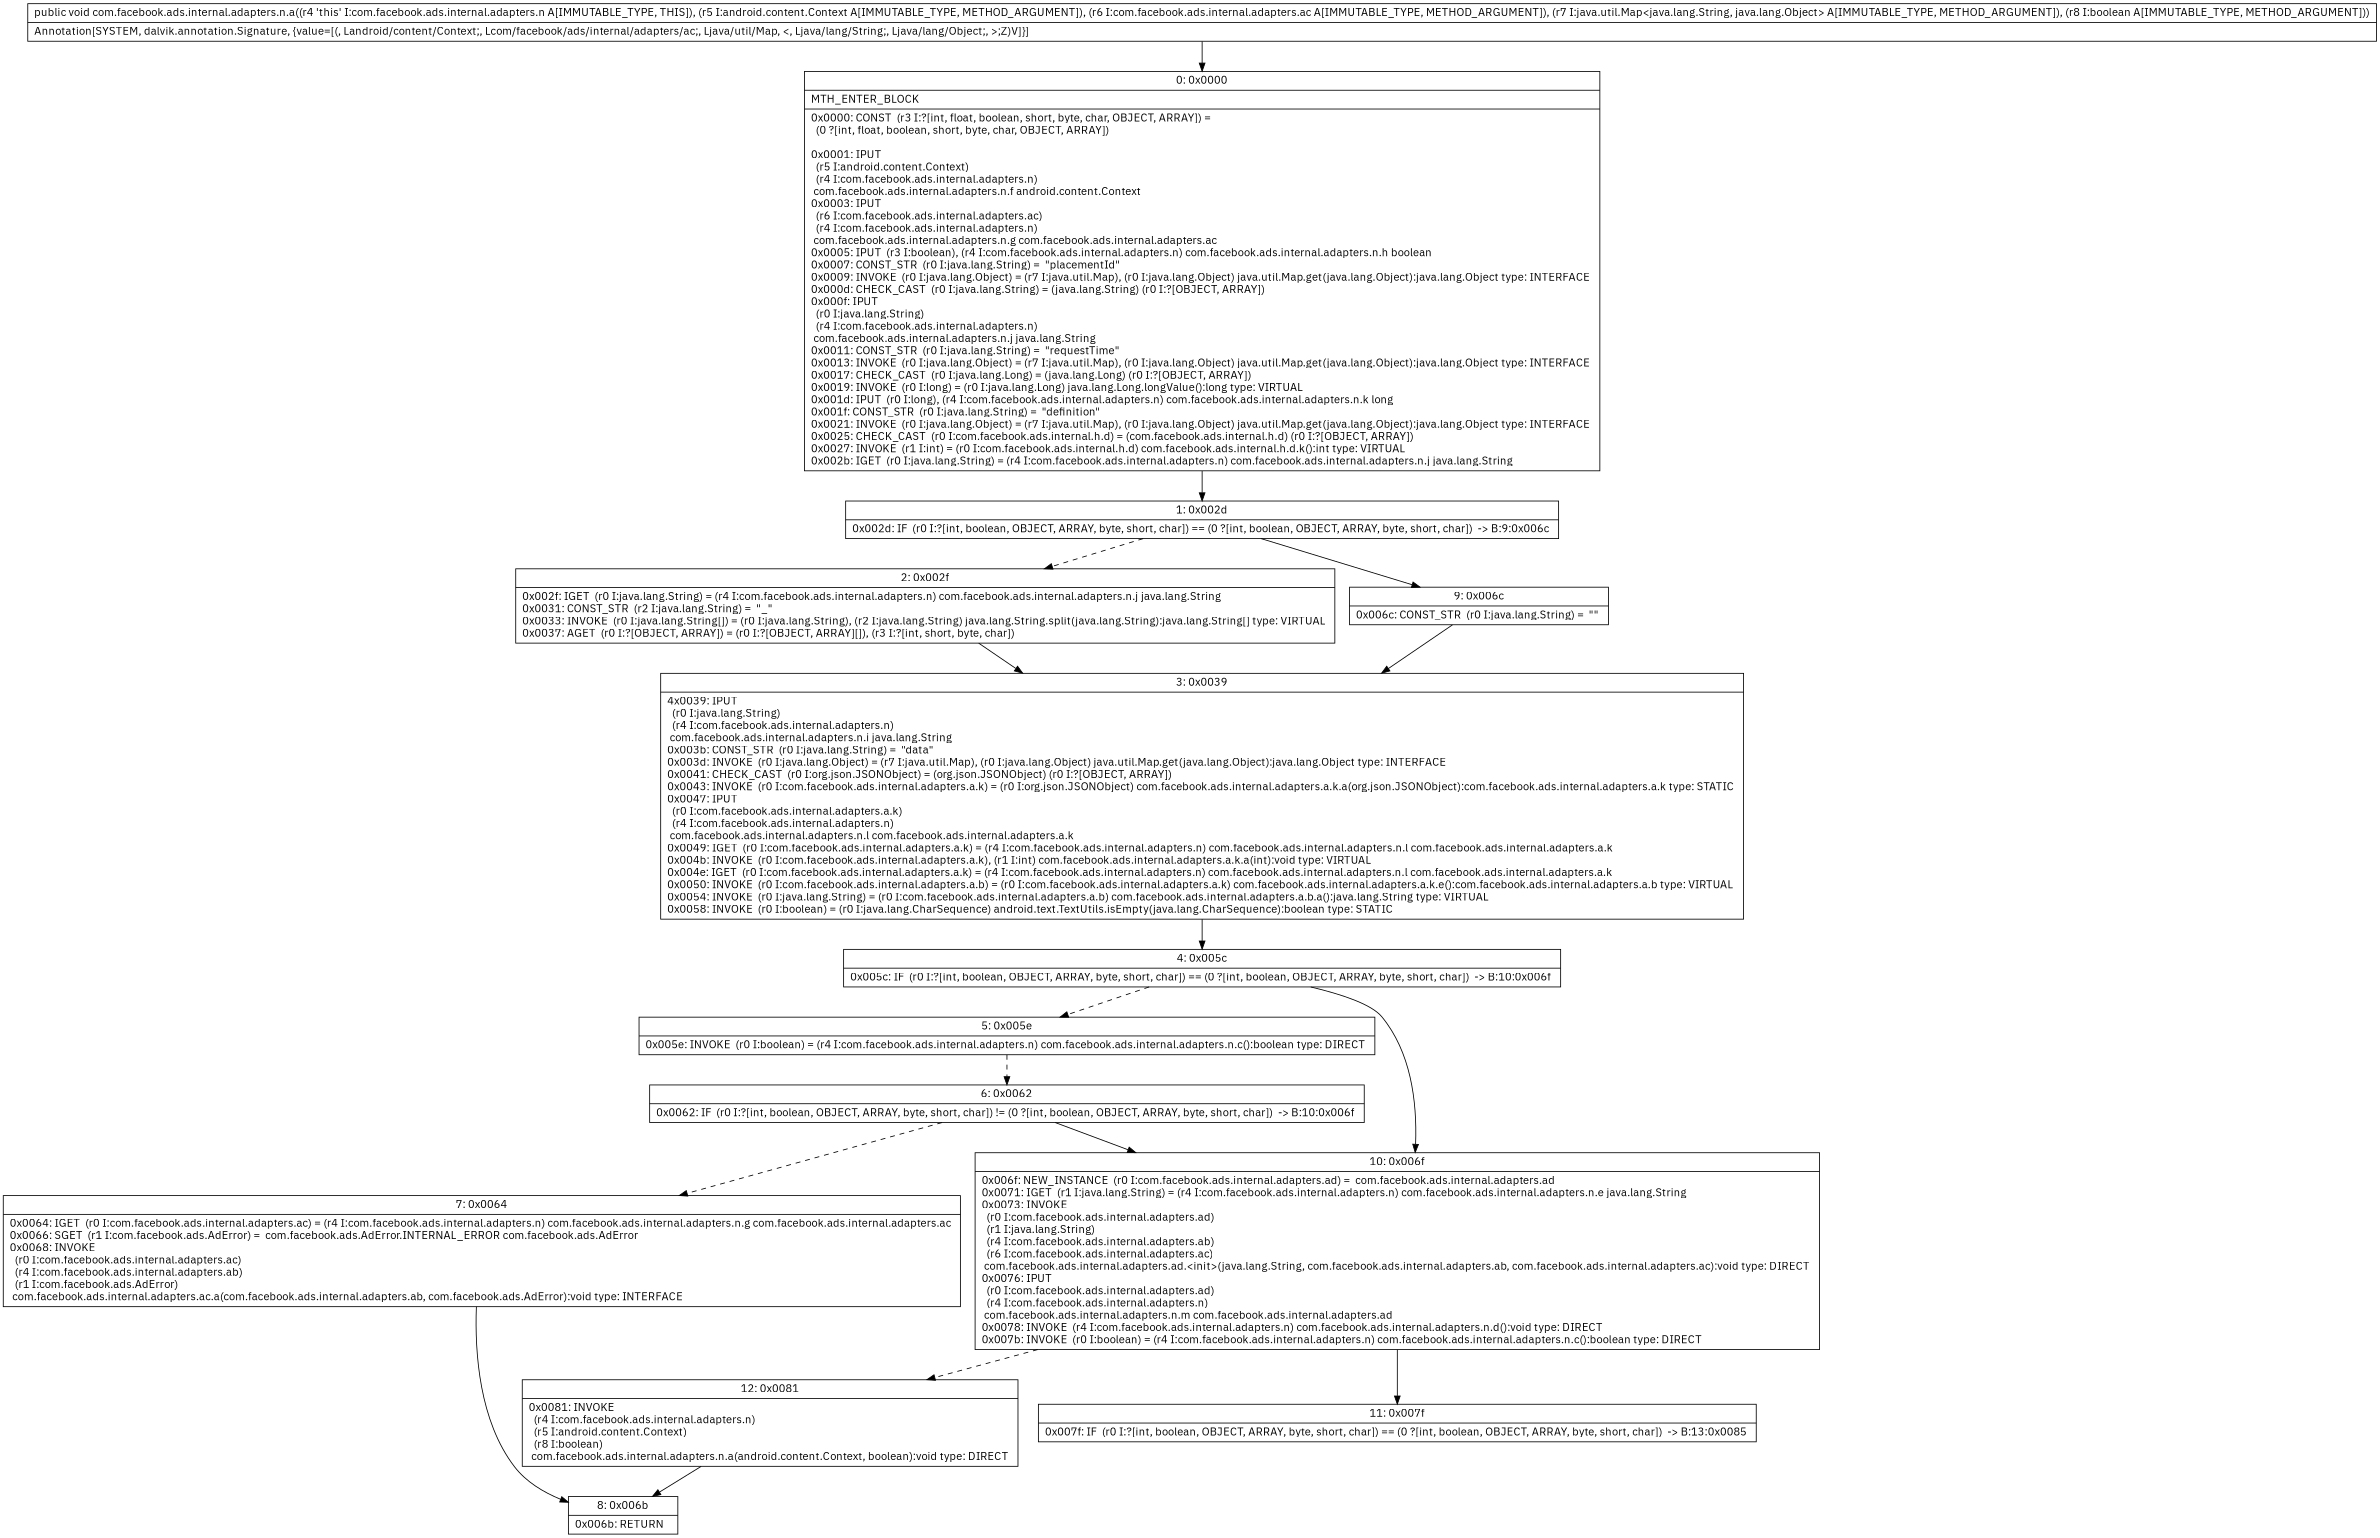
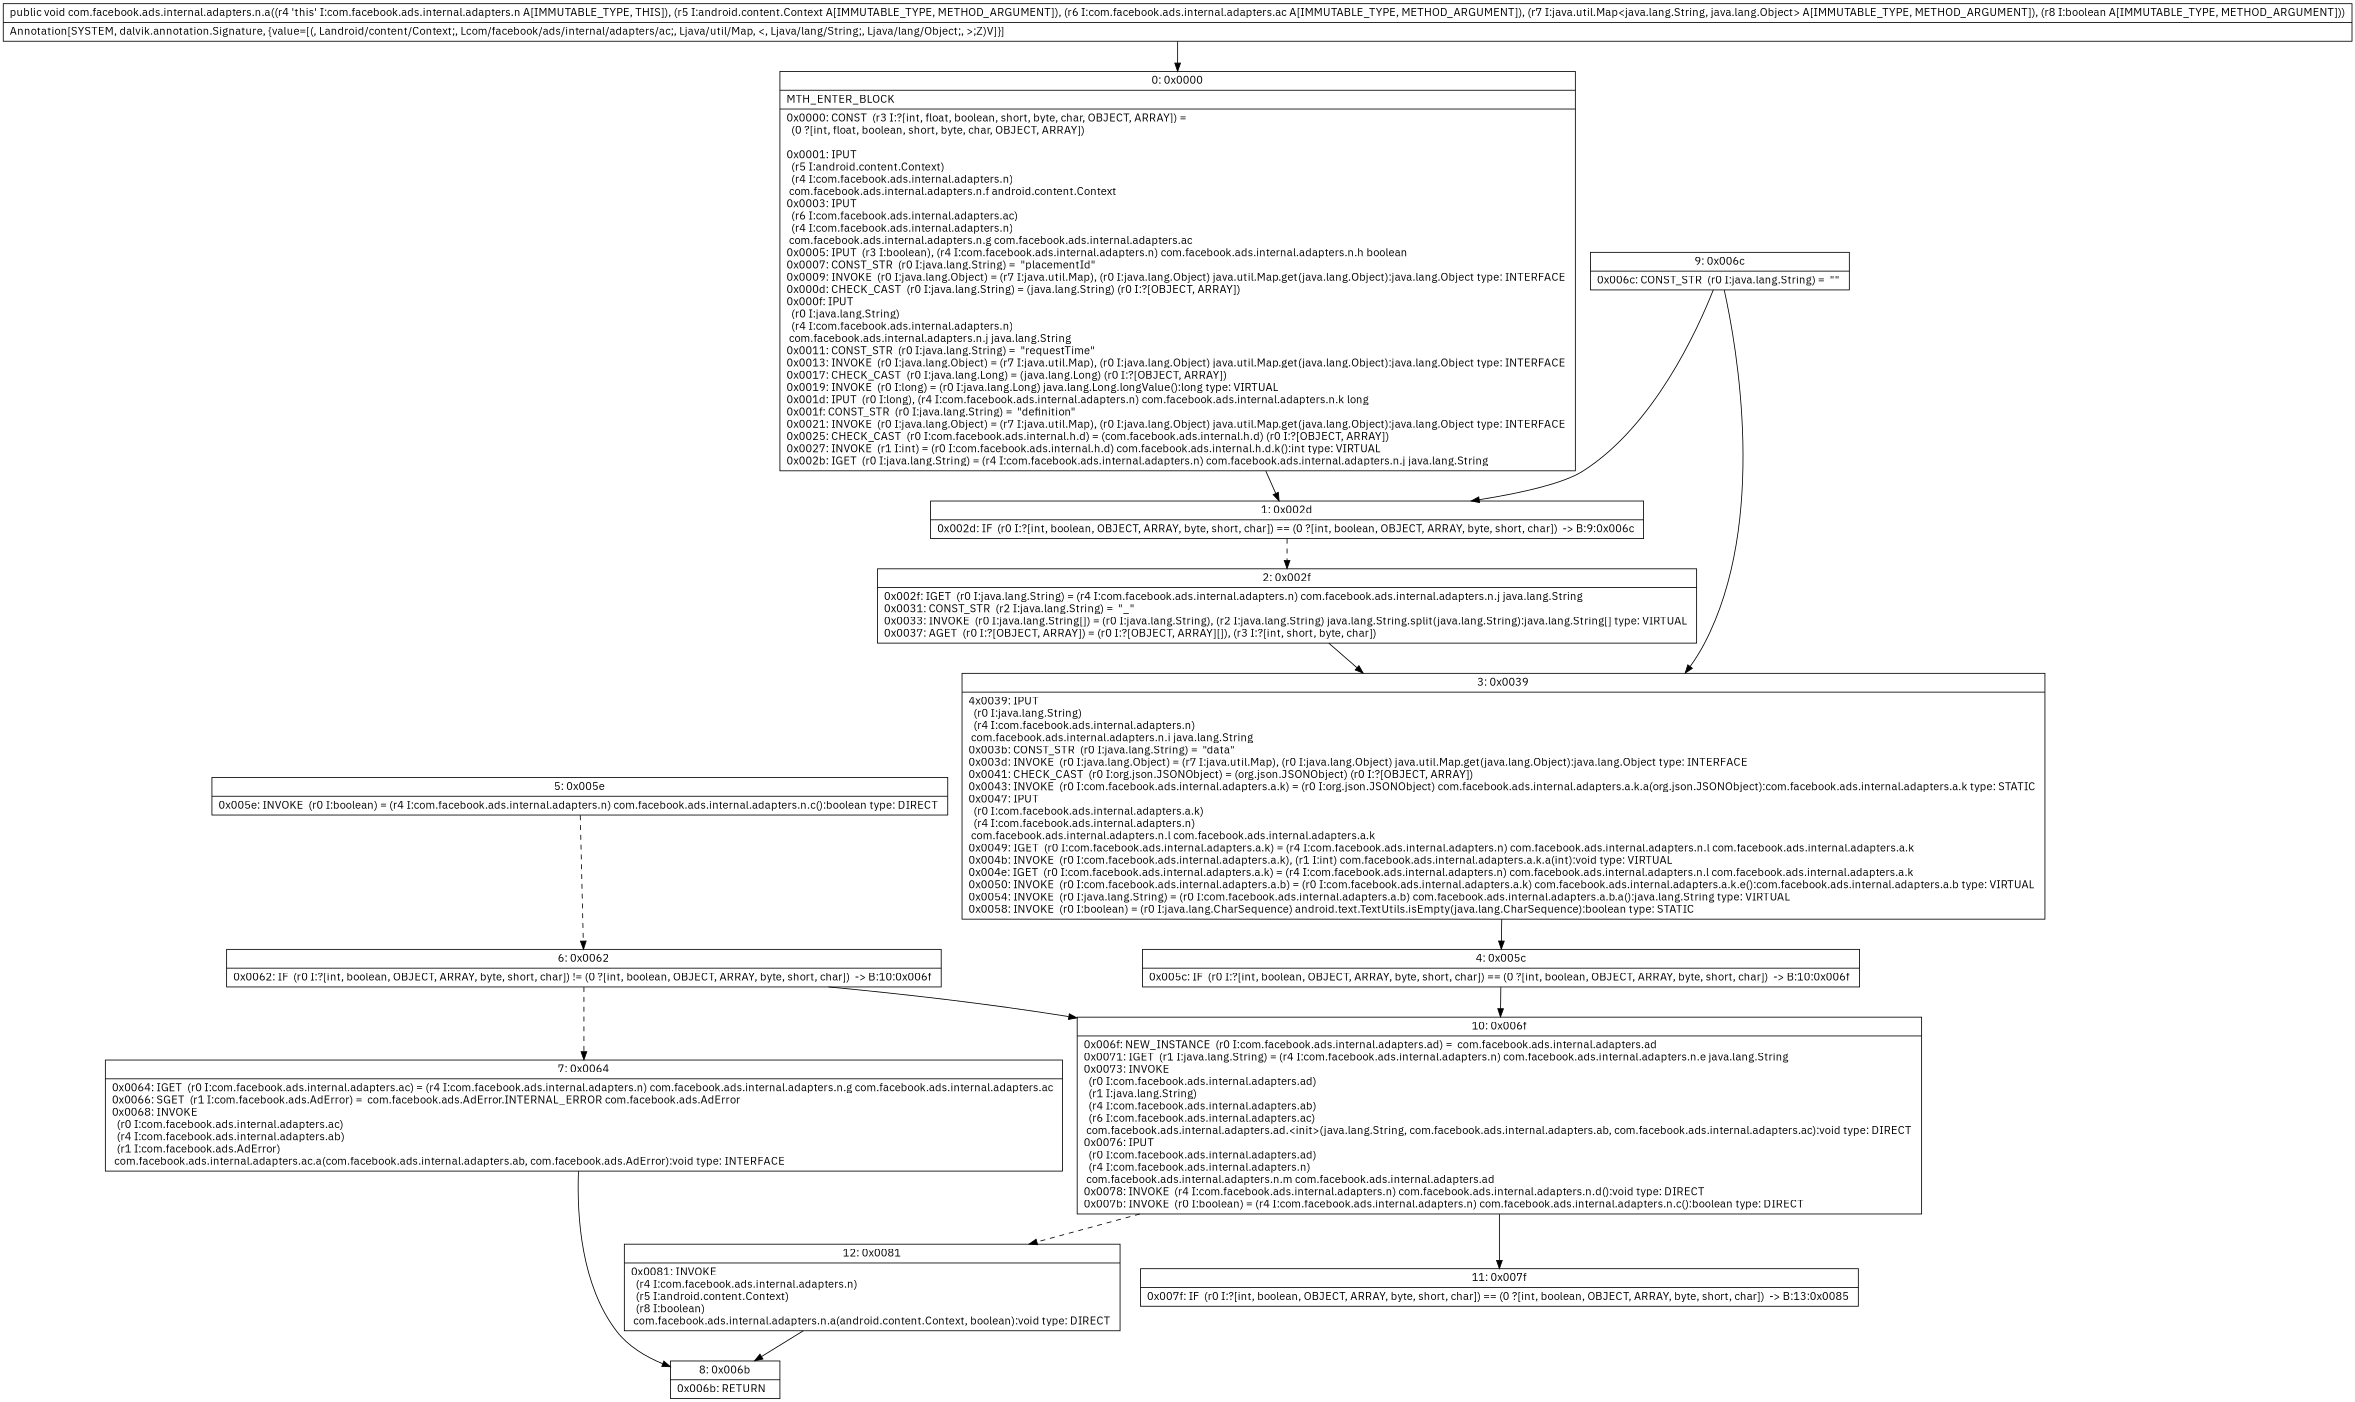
  digraph {
    fontname="IBM Plex Sans"
    node [fontname="IBM Plex Sans" shape=record]
    edge [fontname="IBM Plex Sans"]
    n1 [label="{0\:\ 0x0000|MTH_ENTER_BLOCK\l|0x0000: CONST  (r3 I:?[int, float, boolean, short, byte, char, OBJECT, ARRAY]) = \l  (0 ?[int, float, boolean, short, byte, char, OBJECT, ARRAY])\l \l0x0001: IPUT  \l  (r5 I:android.content.Context)\l  (r4 I:com.facebook.ads.internal.adapters.n)\l com.facebook.ads.internal.adapters.n.f android.content.Context \l0x0003: IPUT  \l  (r6 I:com.facebook.ads.internal.adapters.ac)\l  (r4 I:com.facebook.ads.internal.adapters.n)\l com.facebook.ads.internal.adapters.n.g com.facebook.ads.internal.adapters.ac \l0x0005: IPUT  (r3 I:boolean), (r4 I:com.facebook.ads.internal.adapters.n) com.facebook.ads.internal.adapters.n.h boolean \l0x0007: CONST_STR  (r0 I:java.lang.String) =  \"placementId\" \l0x0009: INVOKE  (r0 I:java.lang.Object) = (r7 I:java.util.Map), (r0 I:java.lang.Object) java.util.Map.get(java.lang.Object):java.lang.Object type: INTERFACE \l0x000d: CHECK_CAST  (r0 I:java.lang.String) = (java.lang.String) (r0 I:?[OBJECT, ARRAY]) \l0x000f: IPUT  \l  (r0 I:java.lang.String)\l  (r4 I:com.facebook.ads.internal.adapters.n)\l com.facebook.ads.internal.adapters.n.j java.lang.String \l0x0011: CONST_STR  (r0 I:java.lang.String) =  \"requestTime\" \l0x0013: INVOKE  (r0 I:java.lang.Object) = (r7 I:java.util.Map), (r0 I:java.lang.Object) java.util.Map.get(java.lang.Object):java.lang.Object type: INTERFACE \l0x0017: CHECK_CAST  (r0 I:java.lang.Long) = (java.lang.Long) (r0 I:?[OBJECT, ARRAY]) \l0x0019: INVOKE  (r0 I:long) = (r0 I:java.lang.Long) java.lang.Long.longValue():long type: VIRTUAL \l0x001d: IPUT  (r0 I:long), (r4 I:com.facebook.ads.internal.adapters.n) com.facebook.ads.internal.adapters.n.k long \l0x001f: CONST_STR  (r0 I:java.lang.String) =  \"definition\" \l0x0021: INVOKE  (r0 I:java.lang.Object) = (r7 I:java.util.Map), (r0 I:java.lang.Object) java.util.Map.get(java.lang.Object):java.lang.Object type: INTERFACE \l0x0025: CHECK_CAST  (r0 I:com.facebook.ads.internal.h.d) = (com.facebook.ads.internal.h.d) (r0 I:?[OBJECT, ARRAY]) \l0x0027: INVOKE  (r1 I:int) = (r0 I:com.facebook.ads.internal.h.d) com.facebook.ads.internal.h.d.k():int type: VIRTUAL \l0x002b: IGET  (r0 I:java.lang.String) = (r4 I:com.facebook.ads.internal.adapters.n) com.facebook.ads.internal.adapters.n.j java.lang.String \l}"]
    n2 [label="{1\:\ 0x002d|0x002d: IF  (r0 I:?[int, boolean, OBJECT, ARRAY, byte, short, char]) == (0 ?[int, boolean, OBJECT, ARRAY, byte, short, char])  \-\> B:9:0x006c \l}"]
    n3 [label="{2\:\ 0x002f|0x002f: IGET  (r0 I:java.lang.String) = (r4 I:com.facebook.ads.internal.adapters.n) com.facebook.ads.internal.adapters.n.j java.lang.String \l0x0031: CONST_STR  (r2 I:java.lang.String) =  \"_\" \l0x0033: INVOKE  (r0 I:java.lang.String[]) = (r0 I:java.lang.String), (r2 I:java.lang.String) java.lang.String.split(java.lang.String):java.lang.String[] type: VIRTUAL \l0x0037: AGET  (r0 I:?[OBJECT, ARRAY]) = (r0 I:?[OBJECT, ARRAY][]), (r3 I:?[int, short, byte, char]) \l}"]
    n4 [label="{9\:\ 0x006c|0x006c: CONST_STR  (r0 I:java.lang.String) =  \"\" \l}"]
    n5 [label="{3\:\ 0x0039|4x0039: IPUT  \l  (r0 I:java.lang.String)\l  (r4 I:com.facebook.ads.internal.adapters.n)\l com.facebook.ads.internal.adapters.n.i java.lang.String \l0x003b: CONST_STR  (r0 I:java.lang.String) =  \"data\" \l0x003d: INVOKE  (r0 I:java.lang.Object) = (r7 I:java.util.Map), (r0 I:java.lang.Object) java.util.Map.get(java.lang.Object):java.lang.Object type: INTERFACE \l0x0041: CHECK_CAST  (r0 I:org.json.JSONObject) = (org.json.JSONObject) (r0 I:?[OBJECT, ARRAY]) \l0x0043: INVOKE  (r0 I:com.facebook.ads.internal.adapters.a.k) = (r0 I:org.json.JSONObject) com.facebook.ads.internal.adapters.a.k.a(org.json.JSONObject):com.facebook.ads.internal.adapters.a.k type: STATIC \l0x0047: IPUT  \l  (r0 I:com.facebook.ads.internal.adapters.a.k)\l  (r4 I:com.facebook.ads.internal.adapters.n)\l com.facebook.ads.internal.adapters.n.l com.facebook.ads.internal.adapters.a.k \l0x0049: IGET  (r0 I:com.facebook.ads.internal.adapters.a.k) = (r4 I:com.facebook.ads.internal.adapters.n) com.facebook.ads.internal.adapters.n.l com.facebook.ads.internal.adapters.a.k \l0x004b: INVOKE  (r0 I:com.facebook.ads.internal.adapters.a.k), (r1 I:int) com.facebook.ads.internal.adapters.a.k.a(int):void type: VIRTUAL \l0x004e: IGET  (r0 I:com.facebook.ads.internal.adapters.a.k) = (r4 I:com.facebook.ads.internal.adapters.n) com.facebook.ads.internal.adapters.n.l com.facebook.ads.internal.adapters.a.k \l0x0050: INVOKE  (r0 I:com.facebook.ads.internal.adapters.a.b) = (r0 I:com.facebook.ads.internal.adapters.a.k) com.facebook.ads.internal.adapters.a.k.e():com.facebook.ads.internal.adapters.a.b type: VIRTUAL \l0x0054: INVOKE  (r0 I:java.lang.String) = (r0 I:com.facebook.ads.internal.adapters.a.b) com.facebook.ads.internal.adapters.a.b.a():java.lang.String type: VIRTUAL \l0x0058: INVOKE  (r0 I:boolean) = (r0 I:java.lang.CharSequence) android.text.TextUtils.isEmpty(java.lang.CharSequence):boolean type: STATIC \l}"]
    n6 [label="{4\:\ 0x005c|0x005c: IF  (r0 I:?[int, boolean, OBJECT, ARRAY, byte, short, char]) == (0 ?[int, boolean, OBJECT, ARRAY, byte, short, char])  \-\> B:10:0x006f \l}"]
    n7 [label="{5\:\ 0x005e|0x005e: INVOKE  (r0 I:boolean) = (r4 I:com.facebook.ads.internal.adapters.n) com.facebook.ads.internal.adapters.n.c():boolean type: DIRECT \l}"]
    n8 [label="{10\:\ 0x006f|0x006f: NEW_INSTANCE  (r0 I:com.facebook.ads.internal.adapters.ad) =  com.facebook.ads.internal.adapters.ad \l0x0071: IGET  (r1 I:java.lang.String) = (r4 I:com.facebook.ads.internal.adapters.n) com.facebook.ads.internal.adapters.n.e java.lang.String \l0x0073: INVOKE  \l  (r0 I:com.facebook.ads.internal.adapters.ad)\l  (r1 I:java.lang.String)\l  (r4 I:com.facebook.ads.internal.adapters.ab)\l  (r6 I:com.facebook.ads.internal.adapters.ac)\l com.facebook.ads.internal.adapters.ad.\<init\>(java.lang.String, com.facebook.ads.internal.adapters.ab, com.facebook.ads.internal.adapters.ac):void type: DIRECT \l0x0076: IPUT  \l  (r0 I:com.facebook.ads.internal.adapters.ad)\l  (r4 I:com.facebook.ads.internal.adapters.n)\l com.facebook.ads.internal.adapters.n.m com.facebook.ads.internal.adapters.ad \l0x0078: INVOKE  (r4 I:com.facebook.ads.internal.adapters.n) com.facebook.ads.internal.adapters.n.d():void type: DIRECT \l0x007b: INVOKE  (r0 I:boolean) = (r4 I:com.facebook.ads.internal.adapters.n) com.facebook.ads.internal.adapters.n.c():boolean type: DIRECT \l}"]
    n9 [label="{6\:\ 0x0062|0x0062: IF  (r0 I:?[int, boolean, OBJECT, ARRAY, byte, short, char]) != (0 ?[int, boolean, OBJECT, ARRAY, byte, short, char])  \-\> B:10:0x006f \l}"]
    n10 [label="{11\:\ 0x007f|0x007f: IF  (r0 I:?[int, boolean, OBJECT, ARRAY, byte, short, char]) == (0 ?[int, boolean, OBJECT, ARRAY, byte, short, char])  \-\> B:13:0x0085 \l}"]
    n11 [label="{12\:\ 0x0081|0x0081: INVOKE  \l  (r4 I:com.facebook.ads.internal.adapters.n)\l  (r5 I:android.content.Context)\l  (r8 I:boolean)\l com.facebook.ads.internal.adapters.n.a(android.content.Context, boolean):void type: DIRECT \l}"]
    n12 [label="{7\:\ 0x0064|0x0064: IGET  (r0 I:com.facebook.ads.internal.adapters.ac) = (r4 I:com.facebook.ads.internal.adapters.n) com.facebook.ads.internal.adapters.n.g com.facebook.ads.internal.adapters.ac \l0x0066: SGET  (r1 I:com.facebook.ads.AdError) =  com.facebook.ads.AdError.INTERNAL_ERROR com.facebook.ads.AdError \l0x0068: INVOKE  \l  (r0 I:com.facebook.ads.internal.adapters.ac)\l  (r4 I:com.facebook.ads.internal.adapters.ab)\l  (r1 I:com.facebook.ads.AdError)\l com.facebook.ads.internal.adapters.ac.a(com.facebook.ads.internal.adapters.ab, com.facebook.ads.AdError):void type: INTERFACE \l}"]
    n13 [label="{8\:\ 0x006b|0x006b: RETURN   \l}"]
    n14 [label="{public void com.facebook.ads.internal.adapters.n.a((r4 'this' I:com.facebook.ads.internal.adapters.n A[IMMUTABLE_TYPE, THIS]), (r5 I:android.content.Context A[IMMUTABLE_TYPE, METHOD_ARGUMENT]), (r6 I:com.facebook.ads.internal.adapters.ac A[IMMUTABLE_TYPE, METHOD_ARGUMENT]), (r7 I:java.util.Map\<java.lang.String, java.lang.Object\> A[IMMUTABLE_TYPE, METHOD_ARGUMENT]), (r8 I:boolean A[IMMUTABLE_TYPE, METHOD_ARGUMENT]))  | Annotation[SYSTEM, dalvik.annotation.Signature, \{value=[(, Landroid\/content\/Context;, Lcom\/facebook\/ads\/internal\/adapters\/ac;, Ljava\/util\/Map, \<, Ljava\/lang\/String;, Ljava\/lang\/Object;, \>;Z)V]\}]\l}"]
    n1 -> n2
    n2 -> n3 [style=dashed]
-   n2 -> n4
+   n4 -> n2
    n3 -> n5
    n4 -> n5
    n5 -> n6
-   n6 -> n7 [style=dashed]
    n6 -> n8
    n7 -> n9 [style=dashed]
    n8 -> n10
    n8 -> n11 [style=dashed]
    n9 -> n8
    n9 -> n12 [style=dashed]
    n11 -> n13
    n12 -> n13
    n14 -> n1
  }
